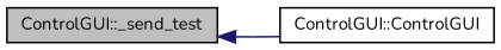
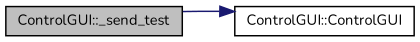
  digraph {
    rankdir=LR
    fontname=Nunito
    node [color=black fontname=Nunito fontsize=10 shape=record style=filled]
    n1 [fillcolor=grey75 fontcolor=black height=0.2 label="ControlGUI::_send_test" width=0.4]
    n2 [fillcolor=white height=0.2 label="ControlGUI::ControlGUI" width=0.4]
-   n1 -> n2 [color=midnightblue dir=back fontname=Nunito fontsize=10 labelfontname=Helvetica labelfontsize=10 style=solid]
+   n2 -> n1 [color=midnightblue dir=back fontname=Nunito fontsize=10 labelfontname=Helvetica labelfontsize=10 style=solid]
  }
